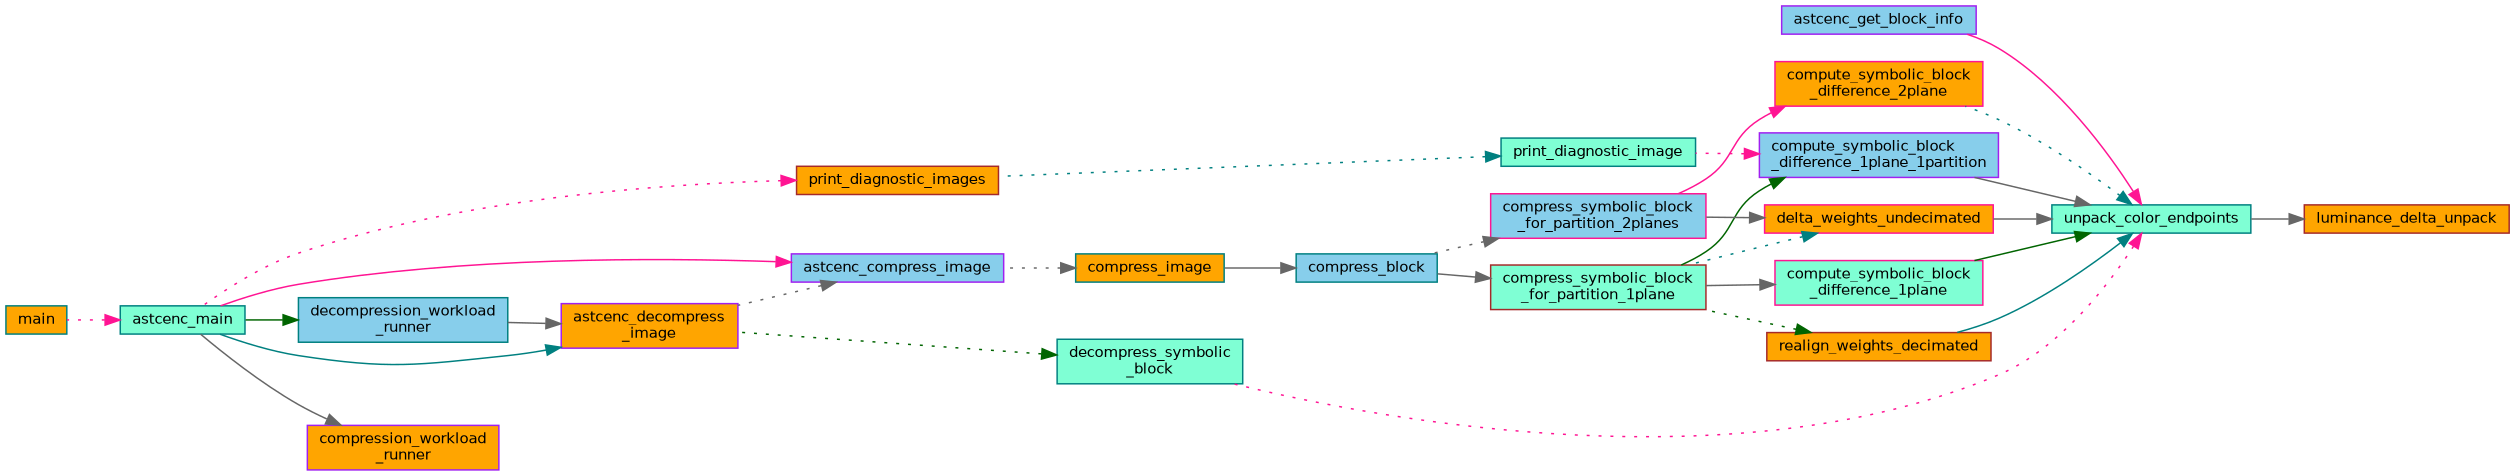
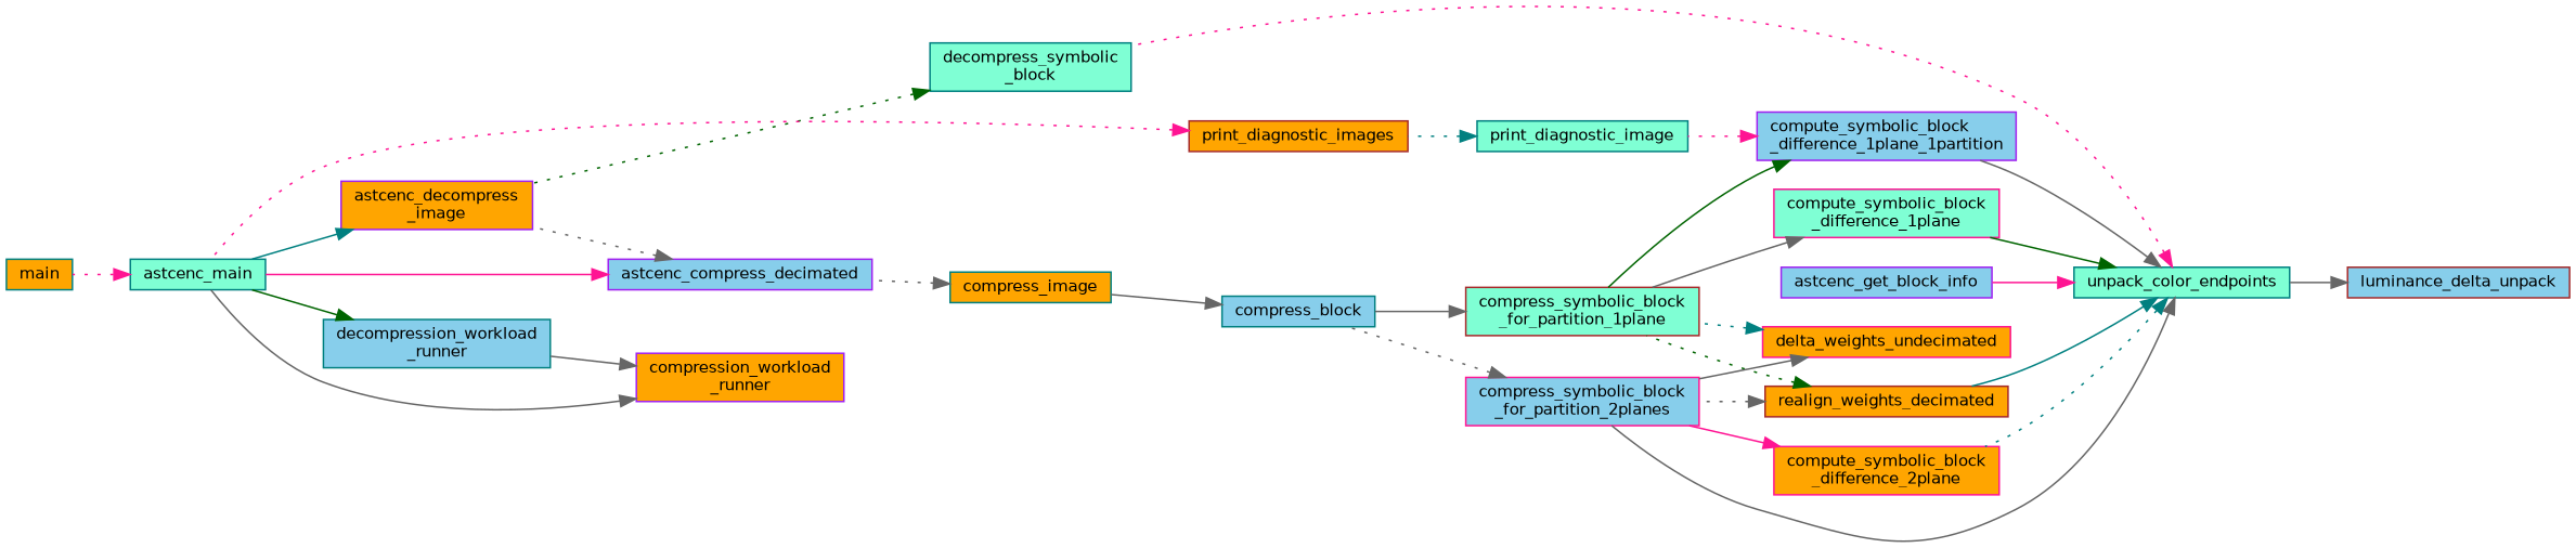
  digraph {
    rankdir=RL
    node [color=teal fillcolor=orange fontname=Helvetica fontsize=10 shape=box style=filled]
    edge [color=gray40 dir=back fontname=Helvetica fontsize=10 labelfontname=Helvetica labelfontsize=10 style=solid]
-   n1 [color=brown fontcolor=black height=0.2 label=luminance_delta_unpack width=0.4]
+   n1 [color=brown fillcolor=skyblue fontcolor=black height=0.2 label=luminance_delta_unpack width=0.4]
    n2 [fillcolor=aquamarine height=0.2 label=unpack_color_endpoints width=0.4]
    n3 [color=purple fillcolor=skyblue height=0.2 label=astcenc_get_block_info width=0.4]
    n4 [color=deeppink fillcolor=aquamarine height=0.2 label="compute_symbolic_block\l_difference_1plane" width=0.4]
    n5 [color=purple fillcolor=skyblue height=0.2 label="compute_symbolic_block\l_difference_1plane_1partition" width=0.4]
    n6 [color=deeppink height=0.2 label="compute_symbolic_block\l_difference_2plane" width=0.4]
    n7 [fillcolor=aquamarine height=0.2 label="decompress_symbolic\l_block" width=0.4]
    n8 [color=brown height=0.2 label=realign_weights_decimated width=0.4]
    n9 [color=deeppink height=0.2 label=delta_weights_undecimated width=0.4]
    n10 [color=brown fillcolor=aquamarine height=0.2 label="compress_symbolic_block\l_for_partition_1plane" width=0.4]
    n11 [fillcolor=aquamarine height=0.2 label=print_diagnostic_image width=0.4]
    n12 [color=deeppink fillcolor=skyblue height=0.2 label="compress_symbolic_block\l_for_partition_2planes" width=0.4]
    n13 [color=purple height=0.2 label="astcenc_decompress\l_image" width=0.4]
    n14 [color=brown height=0.2 label=print_diagnostic_images width=0.4]
    n15 [fillcolor=aquamarine height=0.2 label=astcenc_main width=0.4]
    n16 [height=0.2 label=main width=0.4]
    n17 [fillcolor=skyblue height=0.2 label=compress_block width=0.4]
    n18 [height=0.2 label=compress_image width=0.4]
-   n19 [color=purple fillcolor=skyblue height=0.2 label=astcenc_compress_image width=0.4]
+   n19 [color=purple fillcolor=skyblue height=0.2 label=astcenc_compress_decimated width=0.4]
    n20 [color=purple height=0.2 label="compression_workload\l_runner" width=0.4]
    n21 [fillcolor=skyblue height=0.2 label="decompression_workload\l_runner" width=0.4]
    n1 -> n2
    n2 -> n3 [color=deeppink]
    n2 -> n4 [color=darkgreen]
    n2 -> n5
    n2 -> n6 [color=teal style=dotted]
    n2 -> n7 [color=deeppink style=dotted]
    n2 -> n8 [color=teal]
-   n2 -> n9
+   n2 -> n12
    n4 -> n10
    n5 -> n10 [color=darkgreen]
    n5 -> n11 [color=deeppink style=dotted]
    n6 -> n12 [color=deeppink]
    n7 -> n13 [color=darkgreen style=dotted]
    n8 -> n10 [color=darkgreen style=dotted]
+   n8 -> n12 [style=dotted]
    n9 -> n10 [color=teal style=dotted]
    n9 -> n12
    n10 -> n17
    n11 -> n14 [color=teal style=dotted]
    n12 -> n17 [style=dotted]
    n13 -> n15 [color=teal]
-   n13 -> n21
+   n20 -> n21
    n14 -> n15 [color=deeppink style=dotted]
    n15 -> n16 [color=deeppink style=dotted]
    n17 -> n18
    n18 -> n19 [style=dotted]
    n19 -> n13 [style=dotted]
    n19 -> n15 [color=deeppink]
    n20 -> n15
    n21 -> n15 [color=darkgreen]
  }
